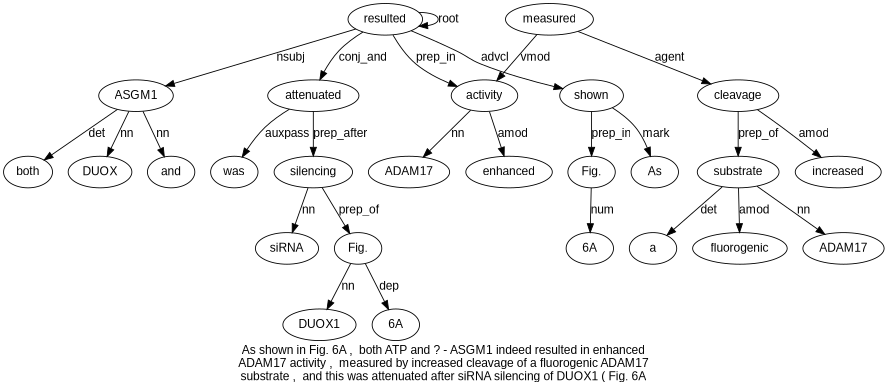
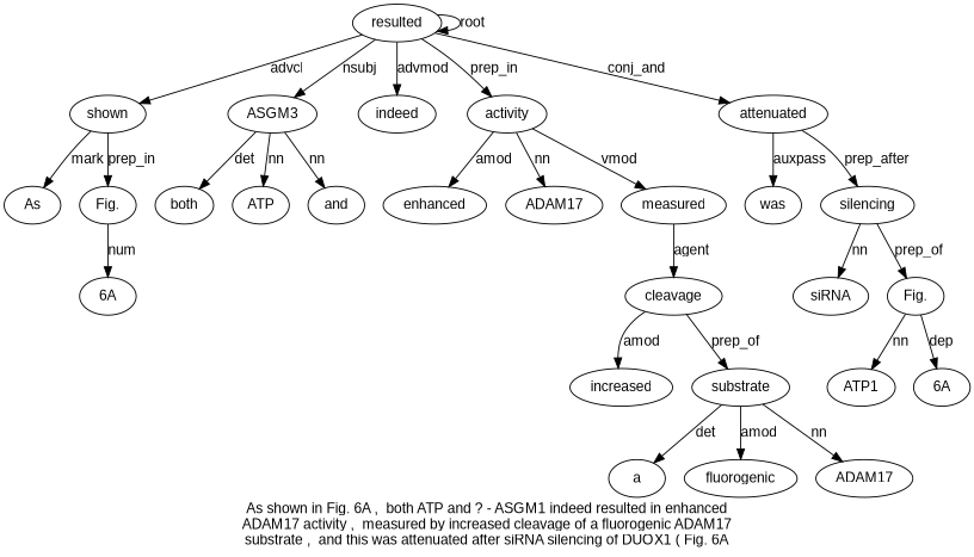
  digraph {
    fontname="Liberation Sans"
    label="As shown in Fig. 6A ,  both ATP and ? - ASGM1 indeed resulted in enhanced\nADAM17 activity ,  measured by increased cleavage of a fluorogenic ADAM17\nsubstrate ,  and this was attenuated after siRNA silencing of DUOX1 ( Fig. 6A"
    node [fillcolor=white fontname="Liberation Sans" style=filled]
    edge [fontname="Liberation Sans"]
    n1 [label=shown]
    n2 [label=As]
    n3 [label="Fig."]
    n4 [label="6A"]
    n5 [label=resulted]
-   n6 [label=ASGM1]
+   n6 [label=ASGM3]
+   n7 [label=indeed]
    n8 [label=activity]
    n9 [label=attenuated]
    n10 [label=both]
-   n11 [label=DUOX]
+   n11 [label=ATP]
    n12 [label=and]
    n13 [label=enhanced]
    n14 [label=ADAM17]
    n15 [label=measured]
    n16 [label=was]
    n17 [label=silencing]
    n18 [label=cleavage]
    n19 [label=increased]
    n20 [label=substrate]
    n21 [label=a]
    n22 [label=fluorogenic]
    n23 [label=ADAM17]
    n24 [label=siRNA]
    n25 [label="Fig."]
-   n26 [label=DUOX1]
+   n26 [label=ATP1]
    n27 [label="6A"]
    n1 -> n2 [label=mark]
    n1 -> n3 [label=prep_in]
    n3 -> n4 [label=num]
    n5 -> n1 [label=advcl]
    n5 -> n5 [label=root]
    n5 -> n6 [label=nsubj]
+   n5 -> n7 [label=advmod]
    n5 -> n8 [label=prep_in]
    n5 -> n9 [label=conj_and]
    n6 -> n10 [label=det]
    n6 -> n11 [label=nn]
    n6 -> n12 [label=nn]
    n8 -> n13 [label=amod]
    n8 -> n14 [label=nn]
-   n15 -> n8 [label=vmod]
+   n8 -> n15 [label=vmod]
    n9 -> n16 [label=auxpass]
    n9 -> n17 [label=prep_after]
    n15 -> n18 [label=agent]
    n17 -> n24 [label=nn]
    n17 -> n25 [label=prep_of]
    n18 -> n19 [label=amod]
    n18 -> n20 [label=prep_of]
    n20 -> n21 [label=det]
    n20 -> n22 [label=amod]
    n20 -> n23 [label=nn]
    n25 -> n26 [label=nn]
    n25 -> n27 [label=dep]
  }
